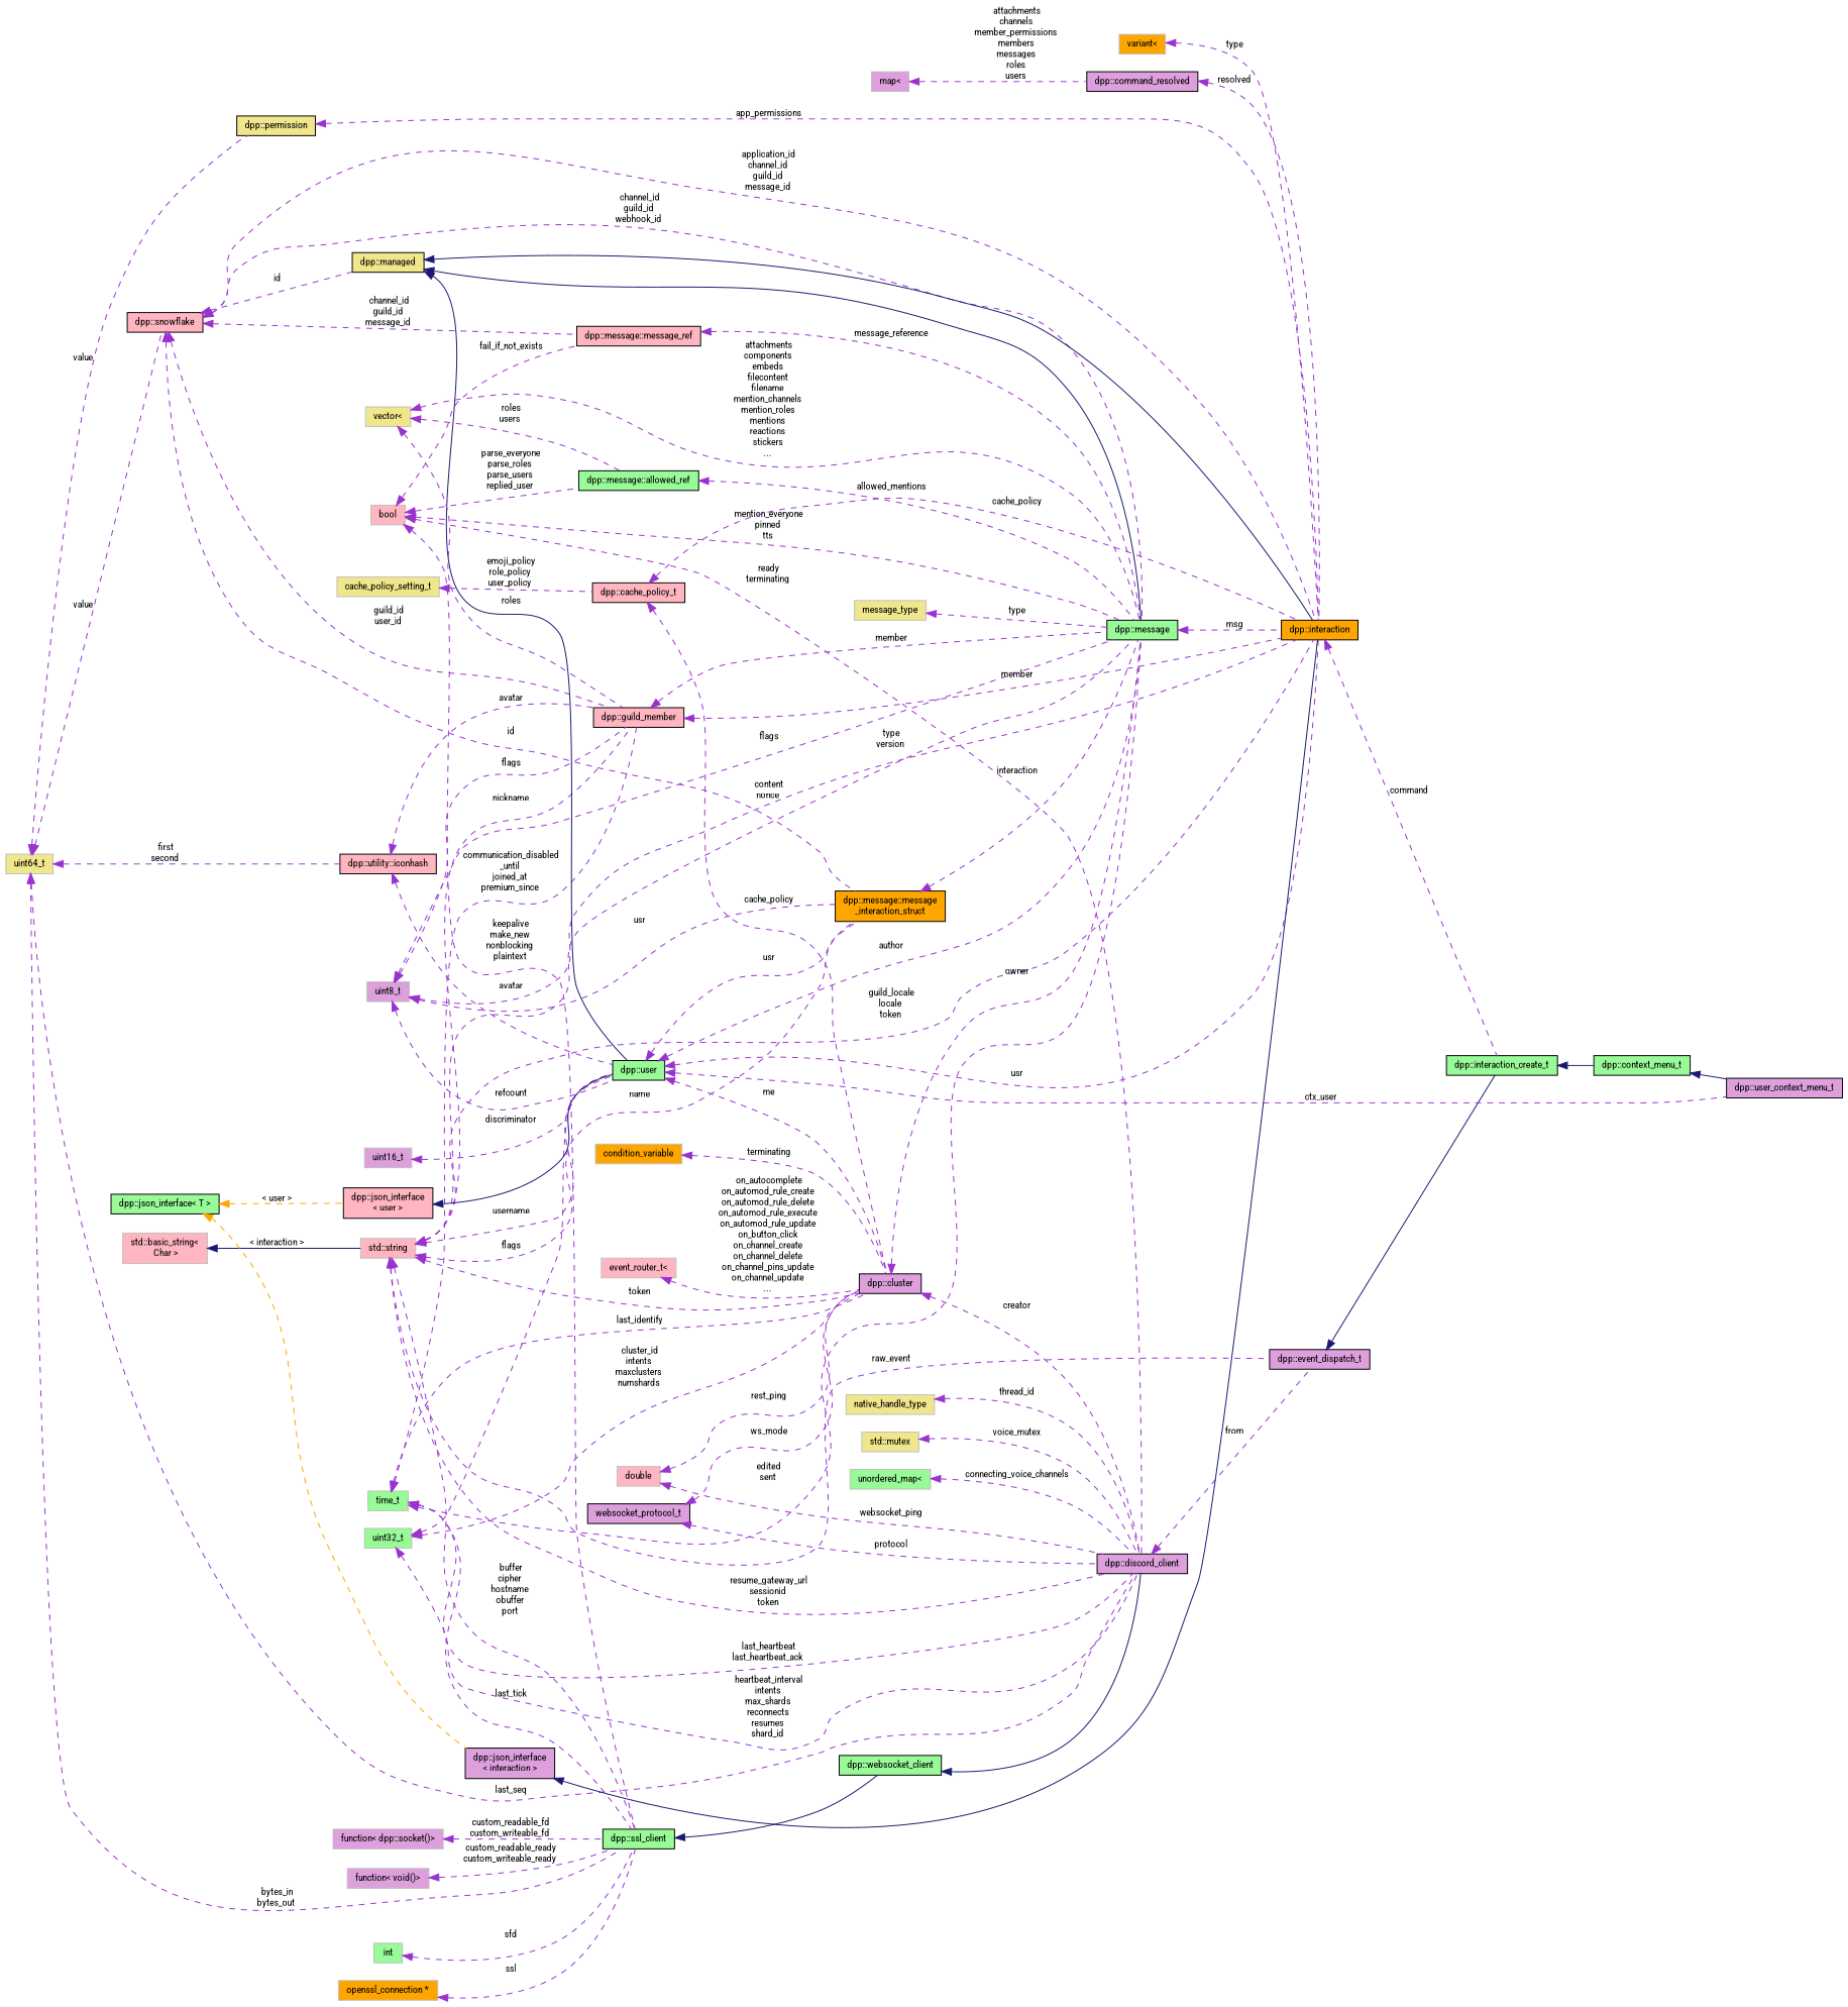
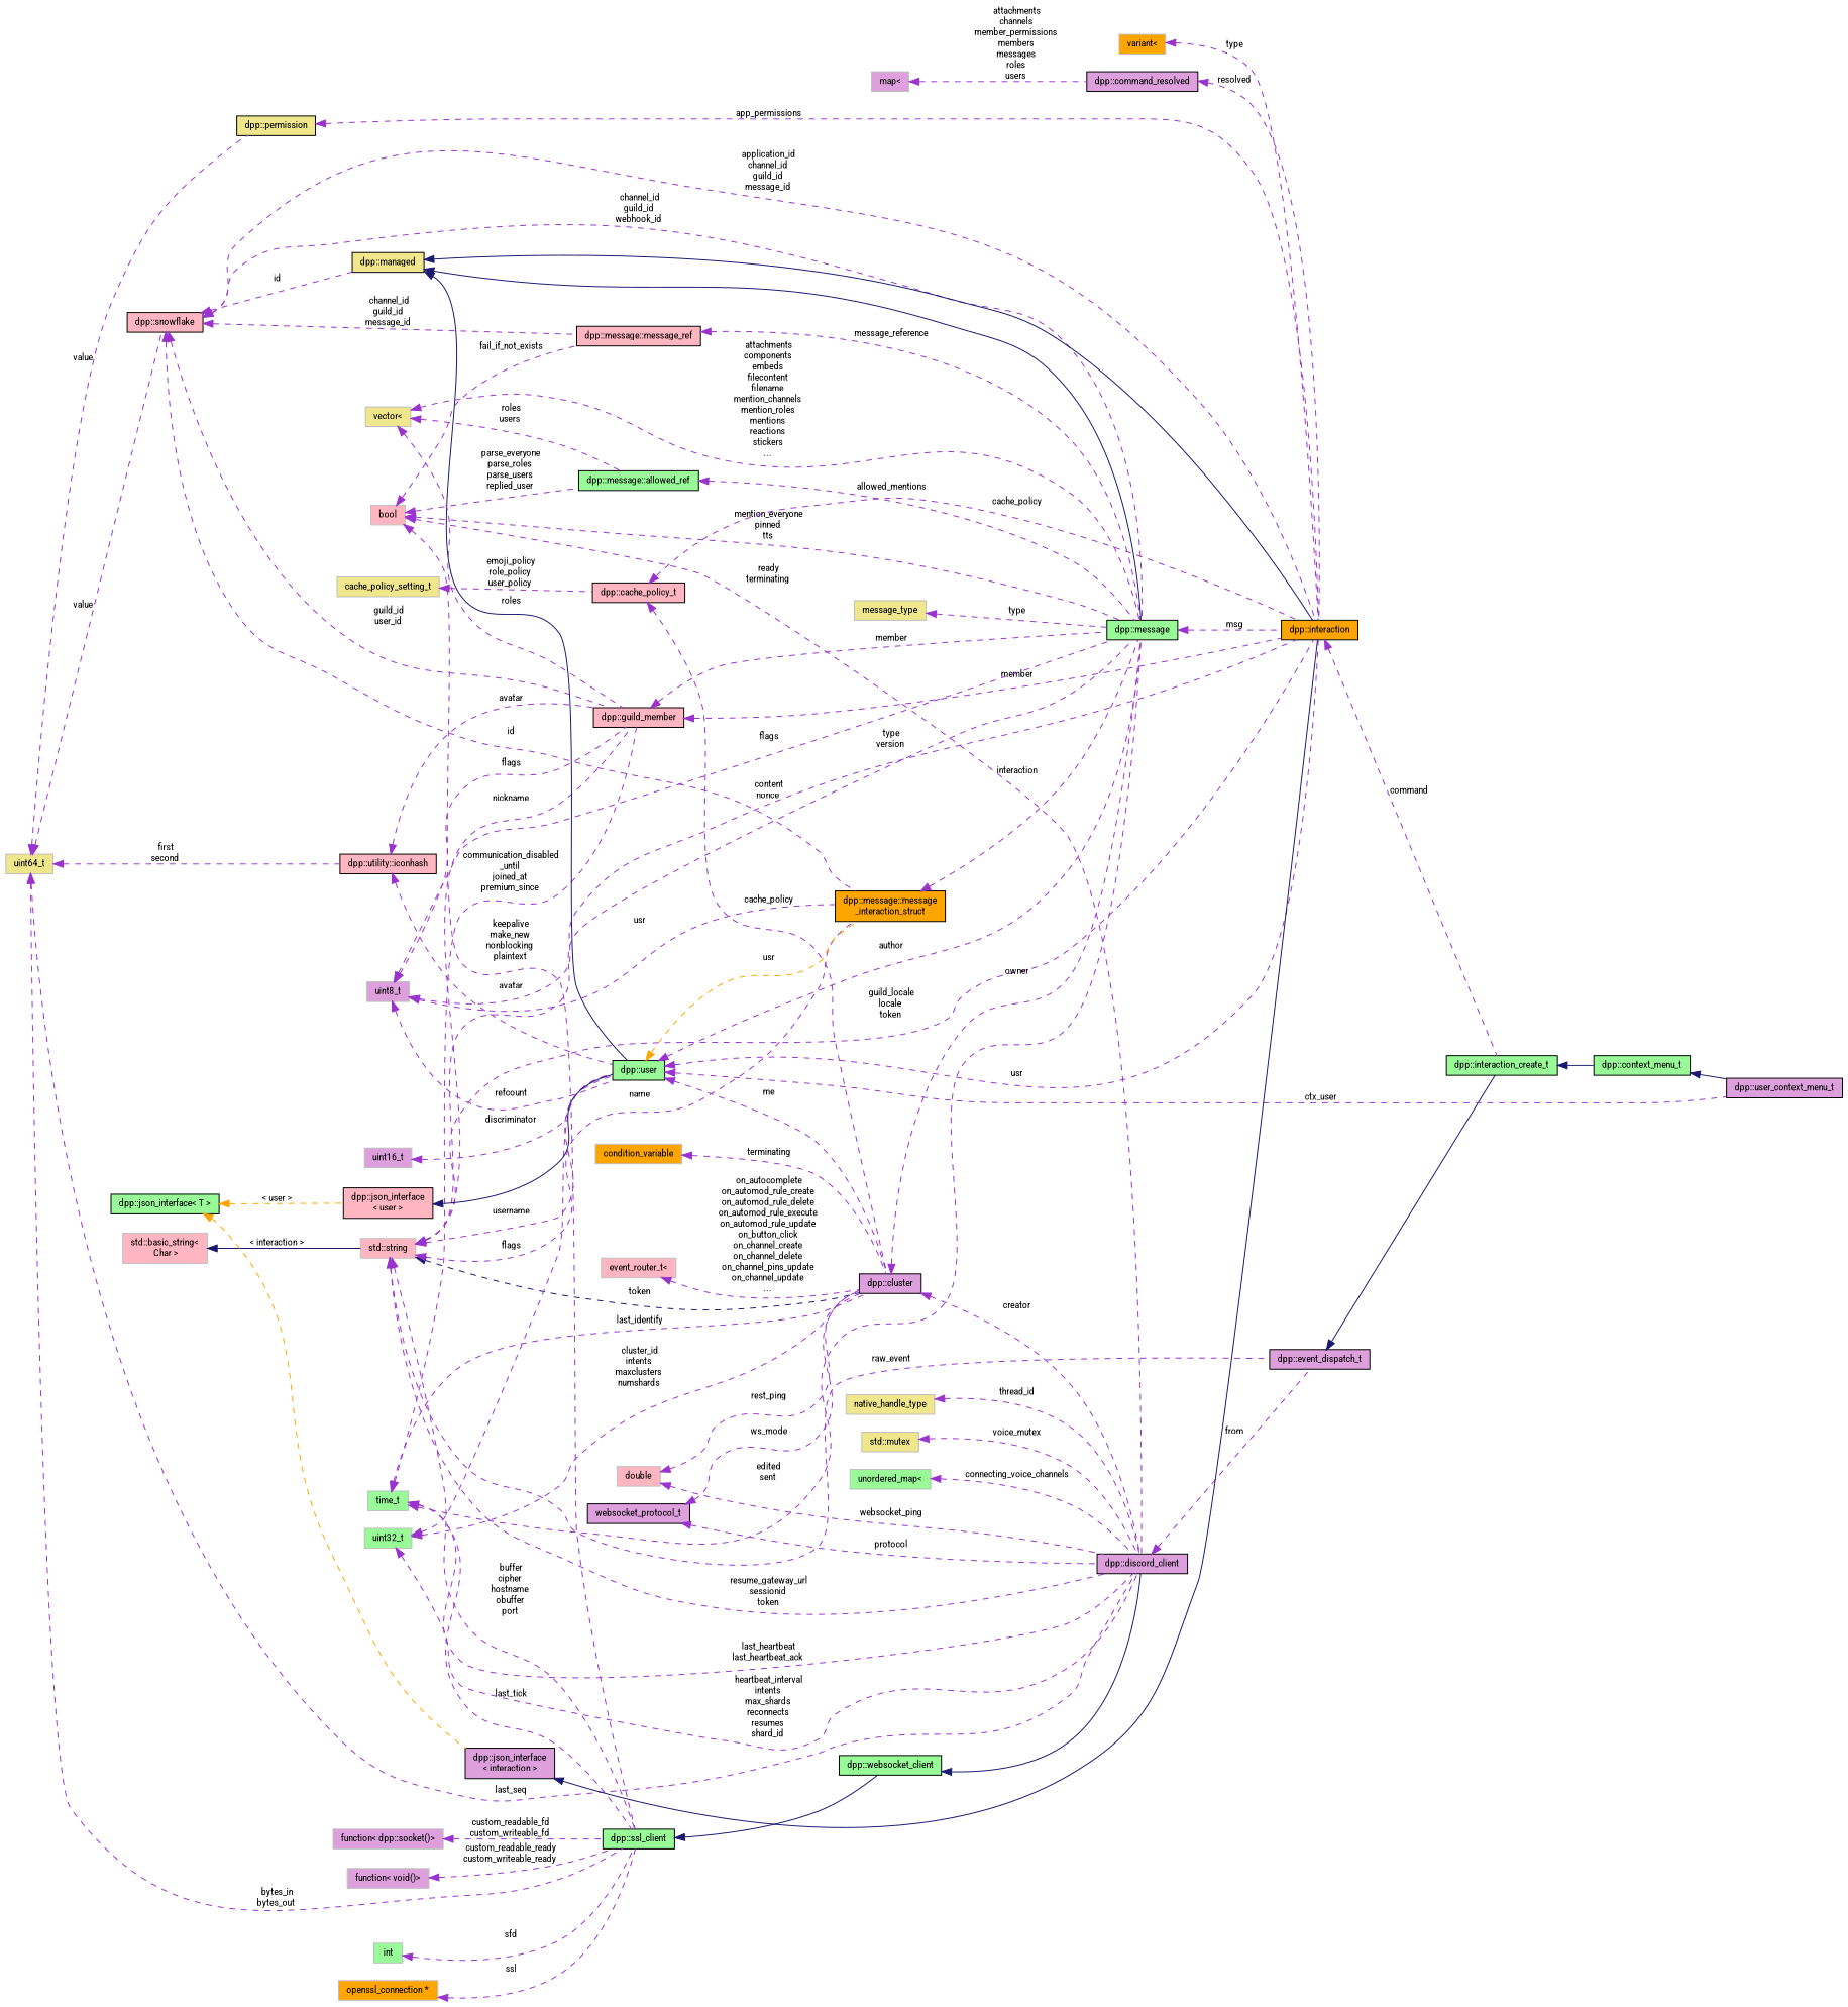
  digraph {
    fontname="Roboto Condensed"
    rankdir=LR
    node [color=black fillcolor=plum fontname="Roboto Condensed" fontsize=10 shape=record style=filled]
    edge [color=darkorchid3 dir=back fontname="Roboto Condensed" fontsize=10 labelfontname=Helvetica labelfontsize=10 style=dashed]
    n1 [fontcolor=black height=0.2 label="dpp::user_context_menu_t" width=0.4]
    n2 [fillcolor=palegreen height=0.2 label="dpp::context_menu_t" width=0.4]
    n3 [fillcolor=palegreen height=0.2 label="dpp::interaction_create_t" width=0.4]
    n4 [height=0.2 label="dpp::event_dispatch_t" width=0.4]
    n5 [color=grey75 fillcolor=lightpink height=0.2 label="std::string" width=0.4]
    n6 [height=0.2 label="dpp::discord_client" width=0.4]
    n7 [fillcolor=palegreen height=0.2 label="dpp::ssl_client" width=0.4]
    n8 [height=0.2 label="dpp::cluster" width=0.4]
    n9 [fillcolor=palegreen height=0.2 label="dpp::user" width=0.4]
    n10 [fillcolor=orange height=0.2 label="dpp::interaction" width=0.4]
    n11 [fillcolor=palegreen height=0.2 label="dpp::message" width=0.4]
    n12 [fillcolor=lightpink height=0.2 label="dpp::guild_member" width=0.4]
    n13 [fillcolor=orange height=0.2 label="dpp::message::message\l_interaction_struct" width=0.4]
    n14 [fillcolor=palegreen height=0.2 label="dpp::websocket_client" width=0.4]
    n15 [color=grey75 fillcolor=lightpink height=0.2 label="std::basic_string\<\l Char \>" width=0.4]
    n16 [color=grey75 fillcolor=lightpink height=0.2 label=bool width=0.4]
    n17 [fillcolor=lightpink height=0.2 label="dpp::message::message_ref" width=0.4]
    n18 [fillcolor=palegreen height=0.2 label="dpp::message::allowed_ref" width=0.4]
    n19 [color=grey75 fillcolor=palegreen height=0.2 label=int width=0.4]
    n20 [color=grey75 fillcolor=orange height=0.2 label="openssl_connection *" width=0.4]
    n21 [color=grey75 fillcolor=palegreen height=0.2 label=time_t width=0.4]
    n22 [color=grey75 fillcolor=khaki height=0.2 label=uint64_t width=0.4]
    n23 [fillcolor=lightpink height=0.2 label="dpp::snowflake" width=0.4]
    n24 [fillcolor=lightpink height=0.2 label="dpp::utility::iconhash" width=0.4]
    n25 [fillcolor=khaki height=0.2 label="dpp::permission" width=0.4]
    n26 [fillcolor=khaki height=0.2 label="dpp::managed" width=0.4]
    n27 [color=grey75 height=0.2 label="function\< dpp::socket()\>" width=0.4]
    n28 [color=grey75 height=0.2 label="function\< void()\>" width=0.4]
    n29 [color=grey75 fillcolor=palegreen height=0.2 label=uint32_t width=0.4]
    n30 [color=grey75 fillcolor=lightpink height=0.2 label=double width=0.4]
    n31 [fillcolor=lightpink height=0.2 label="dpp::json_interface\l\< user \>" width=0.4]
    n32 [fillcolor=palegreen height=0.2 label="dpp::json_interface\< T \>" width=0.4]
    n33 [height=0.2 label="dpp::json_interface\l\< interaction \>" width=0.4]
    n34 [color=grey75 height=0.2 label=uint16_t width=0.4]
    n35 [color=grey75 height=0.2 label=uint8_t width=0.4]
    n36 [fillcolor=lightpink height=0.2 label="dpp::cache_policy_t" width=0.4]
    n37 [color=grey75 fillcolor=khaki height=0.2 label=cache_policy_setting_t width=0.4]
    n38 [height=0.2 label=websocket_protocol_t width=0.4]
    n39 [color=grey75 fillcolor=orange height=0.2 label=condition_variable width=0.4]
    n40 [color=grey75 fillcolor=lightpink height=0.2 label="event_router_t\<" width=0.4]
    n41 [color=grey75 fillcolor=khaki height=0.2 label=native_handle_type width=0.4]
    n42 [color=grey75 fillcolor=khaki height=0.2 label="std::mutex" width=0.4]
    n43 [color=grey75 fillcolor=palegreen height=0.2 label="unordered_map\<" width=0.4]
    n44 [color=grey75 fillcolor=orange height=0.2 label="variant\<" width=0.4]
    n45 [color=grey75 fillcolor=khaki height=0.2 label="vector\<" width=0.4]
    n46 [color=grey75 fillcolor=khaki height=0.2 label=message_type width=0.4]
    n47 [height=0.2 label="dpp::command_resolved" width=0.4]
    n48 [color=grey75 height=0.2 label="map\<" width=0.4]
    n2 -> n1 [color=midnightblue style=solid]
    n3 -> n2 [color=midnightblue style=solid]
    n4 -> n3 [color=midnightblue style=solid]
    n5 -> n4 [label=" raw_event"]
    n5 -> n6 [label=" resume_gateway_url\nsessionid\ntoken"]
    n5 -> n7 [label=" buffer\ncipher\nhostname\nobuffer\nport"]
-   n5 -> n8 [label=" token"]
+   n5 -> n8 [color=midnightblue label=" token"]
    n5 -> n9 [label=" username"]
    n5 -> n10 [label=" guild_locale\nlocale\ntoken"]
    n5 -> n11 [label=" content\nnonce"]
    n5 -> n12 [label=" nickname"]
    n5 -> n13 [label=" name"]
    n6 -> n4 [label=" from"]
    n7 -> n14 [color=midnightblue style=solid]
    n8 -> n6 [label=" creator"]
    n8 -> n11 [label=" owner"]
    n9 -> n1 [label=" ctx_user"]
    n9 -> n8 [label=" me"]
    n9 -> n10 [label=" usr"]
    n9 -> n11 [label=" author"]
-   n9 -> n13 [label=" usr"]
+   n9 -> n13 [color=orange label=" usr"]
    n10 -> n3 [label=" command"]
    n11 -> n10 [label=" msg"]
    n12 -> n10 [label=" member"]
    n12 -> n11 [label=" member"]
    n13 -> n11 [label=" interaction"]
    n14 -> n6 [color=midnightblue style=solid]
    n15 -> n5 [color=midnightblue style=solid]
    n16 -> n6 [label=" ready\nterminating"]
    n16 -> n7 [label=" keepalive\nmake_new\nnonblocking\nplaintext"]
    n16 -> n11 [label=" mention_everyone\npinned\ntts"]
    n16 -> n17 [label=" fail_if_not_exists"]
    n16 -> n18 [label=" parse_everyone\nparse_roles\nparse_users\nreplied_user"]
    n17 -> n11 [label=" message_reference"]
    n18 -> n11 [label=" allowed_mentions"]
    n19 -> n7 [label=" sfd"]
    n20 -> n7 [label=" ssl"]
    n21 -> n6 [label=" last_heartbeat\nlast_heartbeat_ack"]
    n21 -> n7 [label=" last_tick"]
    n21 -> n8 [label=" last_identify"]
    n21 -> n11 [label=" edited\nsent"]
    n21 -> n12 [label=" communication_disabled\l_until\njoined_at\npremium_since"]
    n22 -> n6 [label=" last_seq"]
    n22 -> n7 [label=" bytes_in\nbytes_out"]
    n22 -> n23 [label=" value"]
    n22 -> n24 [label=" first\nsecond"]
    n22 -> n25 [label=" value"]
    n23 -> n10 [label=" application_id\nchannel_id\nguild_id\nmessage_id"]
    n23 -> n11 [label=" channel_id\nguild_id\nwebhook_id"]
    n23 -> n12 [label=" guild_id\nuser_id"]
    n23 -> n13 [label=" id"]
    n23 -> n17 [label=" channel_id\nguild_id\nmessage_id"]
    n23 -> n26 [label=" id"]
    n24 -> n9 [label=" avatar"]
    n24 -> n12 [label=" avatar"]
    n25 -> n10 [label=" app_permissions"]
    n26 -> n9 [color=midnightblue style=solid]
    n26 -> n10 [color=midnightblue style=solid]
    n26 -> n11 [color=midnightblue style=solid]
    n27 -> n7 [label=" custom_readable_fd\ncustom_writeable_fd"]
    n28 -> n7 [label=" custom_readable_ready\ncustom_writeable_ready"]
    n29 -> n6 [label=" heartbeat_interval\nintents\nmax_shards\nreconnects\nresumes\nshard_id"]
    n29 -> n8 [label=" cluster_id\nintents\nmaxclusters\nnumshards"]
    n29 -> n9 [label=" flags"]
    n30 -> n6 [label=" websocket_ping"]
    n30 -> n8 [label=" rest_ping"]
    n31 -> n9 [color=midnightblue style=solid]
    n32 -> n31 [color=orange label=" \< user \>"]
    n32 -> n33 [color=orange label=" \< interaction \>"]
    n33 -> n10 [color=midnightblue style=solid]
    n34 -> n9 [label=" discriminator"]
    n35 -> n9 [label=" refcount"]
    n35 -> n10 [label=" type\nversion"]
    n35 -> n11 [label=" flags"]
    n35 -> n12 [label=" flags"]
    n35 -> n13 [label=" usr"]
    n36 -> n8 [label=" cache_policy"]
    n36 -> n10 [label=" cache_policy"]
    n37 -> n36 [label=" emoji_policy\nrole_policy\nuser_policy"]
    n38 -> n6 [label=" protocol"]
    n38 -> n8 [label=" ws_mode"]
    n39 -> n8 [label=" terminating"]
    n40 -> n8 [label=" on_autocomplete\non_automod_rule_create\non_automod_rule_delete\non_automod_rule_execute\non_automod_rule_update\non_button_click\non_channel_create\non_channel_delete\non_channel_pins_update\non_channel_update\n..."]
    n41 -> n6 [label=" thread_id"]
    n42 -> n6 [label=" voice_mutex"]
    n43 -> n6 [label=" connecting_voice_channels"]
    n44 -> n10 [label=" type"]
    n45 -> n11 [label=" attachments\ncomponents\nembeds\nfilecontent\nfilename\nmention_channels\nmention_roles\nmentions\nreactions\nstickers\n..."]
    n45 -> n12 [label=" roles"]
    n45 -> n18 [label=" roles\nusers"]
    n46 -> n11 [label=" type"]
    n47 -> n10 [label=" resolved"]
    n48 -> n47 [label=" attachments\nchannels\nmember_permissions\nmembers\nmessages\nroles\nusers"]
  }
